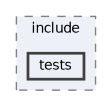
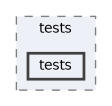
  digraph {
    compound=true
    n1 [color=grey25 fillcolor="#edf0f7" fontname=Helvetica fontsize=10 height=0.2 label=tests shape=box style="filled,bold" width=0.4]
    subgraph cluster_1 {
      bgcolor="#edf0f7"
      fontname=Helvetica
      fontsize=10
-     label=include
+     label=tests
      pencolor=grey50
      style="filled,dashed"
      n1
    }
  }
